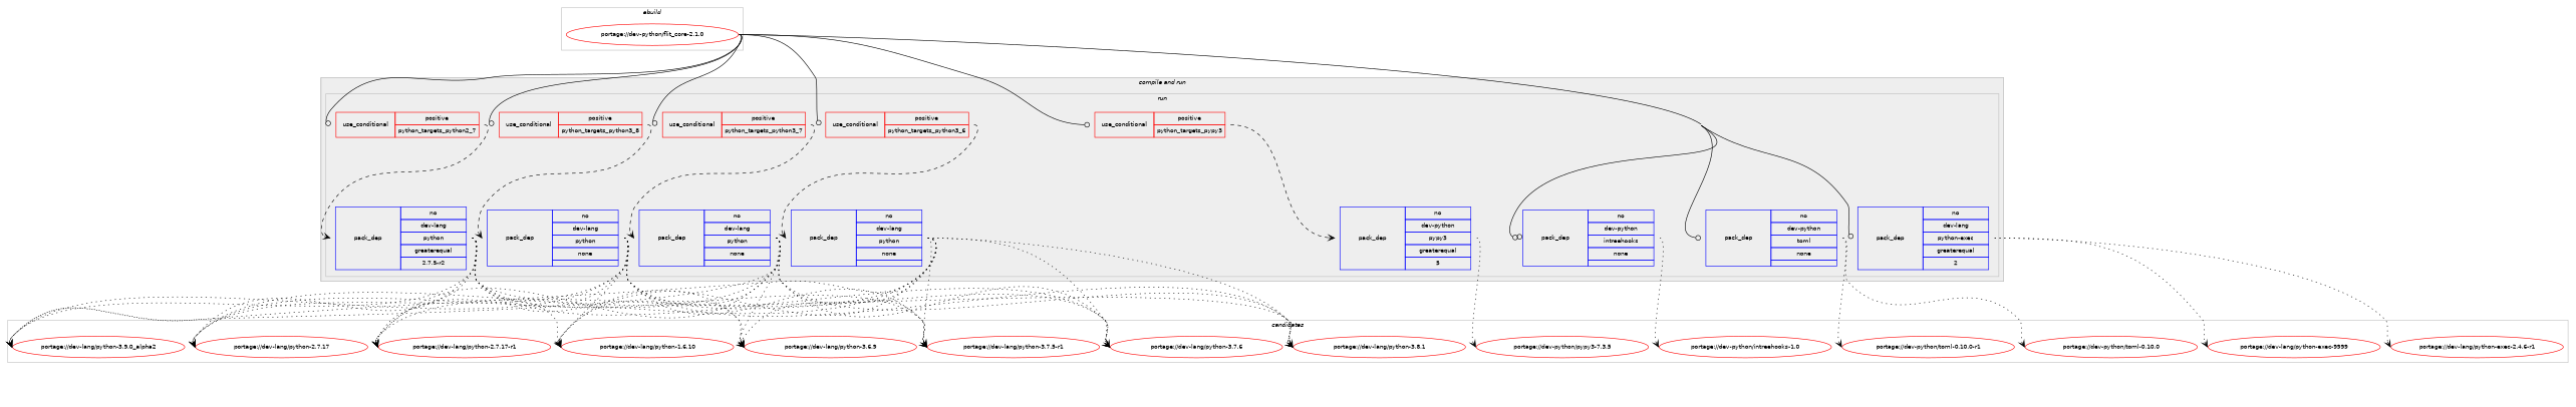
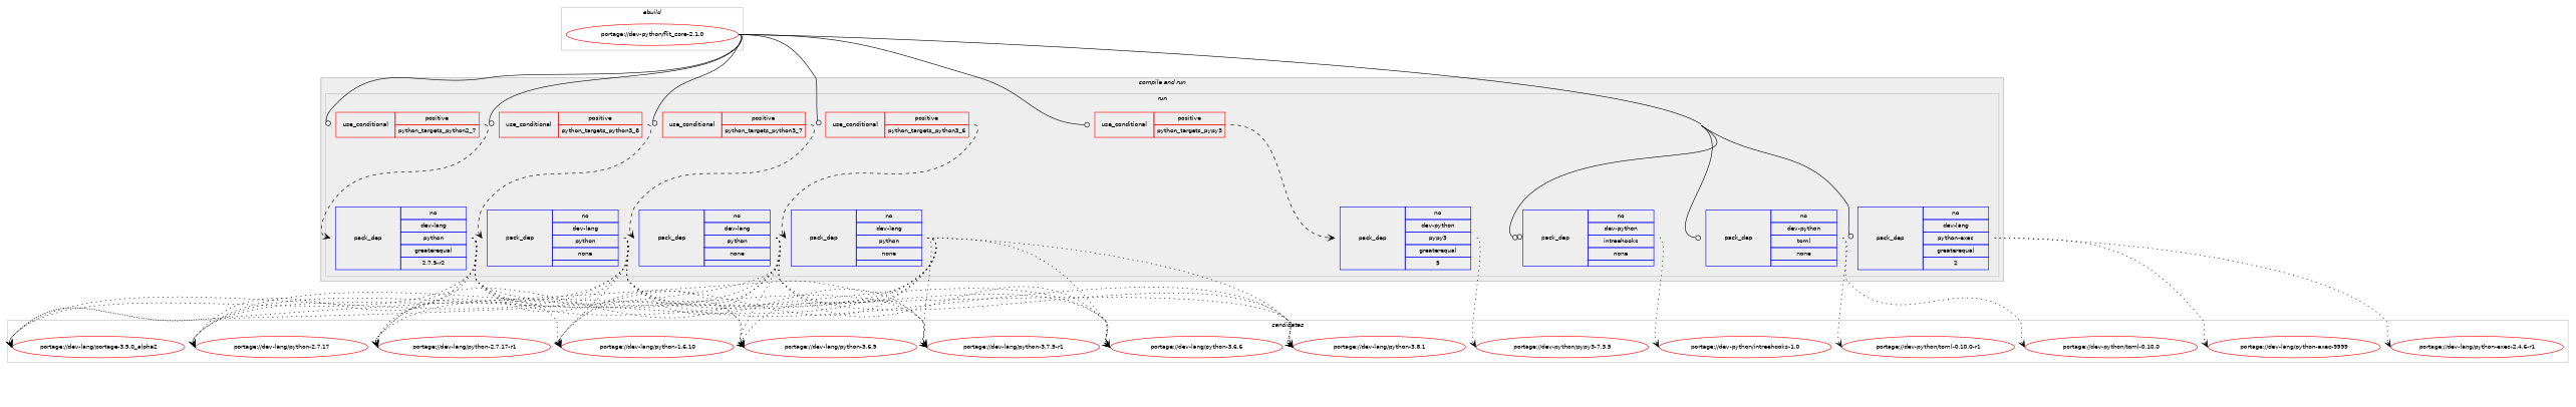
  digraph {
    compound=true
    concentrate=true
    fontname=Helvetica
    fontsize=10
    newrank=true
    rankdir=TB
    ranksep=1.5
    node [color=red fontname=Helvetica fontsize=10]
    edge [arrowhead=vee headport=w style=dotted tailport=e weight=100]
    n1 [label="portage://dev-python/flit_core-2.1.0" width=4]
    n2 [color=blue label=<<TABLE BORDER="0" CELLBORDER="1" CELLSPACING="0" CELLPADDING="4" WIDTH="220"><TR><TD ROWSPAN="6" CELLPADDING="30">pack_dep</TD></TR><TR><TD WIDTH="110">no</TD></TR><TR><TD>dev-python</TD></TR><TR><TD>pypy3</TD></TR><TR><TD>greaterequal</TD></TR><TR><TD>5</TD></TR></TABLE>> shape=none]
    n3 [label=<<TABLE BORDER="0" CELLBORDER="1" CELLSPACING="0" CELLPADDING="4"><TR><TD ROWSPAN="3" CELLPADDING="10">use_conditional</TD></TR><TR><TD>positive</TD></TR><TR><TD>python_targets_pypy3</TD></TR></TABLE>> shape=none]
    n4 [color=blue label=<<TABLE BORDER="0" CELLBORDER="1" CELLSPACING="0" CELLPADDING="4" WIDTH="220"><TR><TD ROWSPAN="6" CELLPADDING="30">pack_dep</TD></TR><TR><TD WIDTH="110">no</TD></TR><TR><TD>dev-lang</TD></TR><TR><TD>python</TD></TR><TR><TD>greaterequal</TD></TR><TR><TD>2.7.5-r2</TD></TR></TABLE>> shape=none]
    n5 [label=<<TABLE BORDER="0" CELLBORDER="1" CELLSPACING="0" CELLPADDING="4"><TR><TD ROWSPAN="3" CELLPADDING="10">use_conditional</TD></TR><TR><TD>positive</TD></TR><TR><TD>python_targets_python2_7</TD></TR></TABLE>> shape=none]
    n6 [color=blue label=<<TABLE BORDER="0" CELLBORDER="1" CELLSPACING="0" CELLPADDING="4" WIDTH="220"><TR><TD ROWSPAN="6" CELLPADDING="30">pack_dep</TD></TR><TR><TD WIDTH="110">no</TD></TR><TR><TD>dev-lang</TD></TR><TR><TD>python</TD></TR><TR><TD>none</TD></TR><TR><TD></TD></TR></TABLE>> shape=none]
    n7 [label=<<TABLE BORDER="0" CELLBORDER="1" CELLSPACING="0" CELLPADDING="4"><TR><TD ROWSPAN="3" CELLPADDING="10">use_conditional</TD></TR><TR><TD>positive</TD></TR><TR><TD>python_targets_python3_6</TD></TR></TABLE>> shape=none]
    n8 [color=blue label=<<TABLE BORDER="0" CELLBORDER="1" CELLSPACING="0" CELLPADDING="4" WIDTH="220"><TR><TD ROWSPAN="6" CELLPADDING="30">pack_dep</TD></TR><TR><TD WIDTH="110">no</TD></TR><TR><TD>dev-lang</TD></TR><TR><TD>python</TD></TR><TR><TD>none</TD></TR><TR><TD></TD></TR></TABLE>> shape=none]
    n9 [label=<<TABLE BORDER="0" CELLBORDER="1" CELLSPACING="0" CELLPADDING="4"><TR><TD ROWSPAN="3" CELLPADDING="10">use_conditional</TD></TR><TR><TD>positive</TD></TR><TR><TD>python_targets_python3_7</TD></TR></TABLE>> shape=none]
    n10 [color=blue label=<<TABLE BORDER="0" CELLBORDER="1" CELLSPACING="0" CELLPADDING="4" WIDTH="220"><TR><TD ROWSPAN="6" CELLPADDING="30">pack_dep</TD></TR><TR><TD WIDTH="110">no</TD></TR><TR><TD>dev-lang</TD></TR><TR><TD>python</TD></TR><TR><TD>none</TD></TR><TR><TD></TD></TR></TABLE>> shape=none]
    n11 [label=<<TABLE BORDER="0" CELLBORDER="1" CELLSPACING="0" CELLPADDING="4"><TR><TD ROWSPAN="3" CELLPADDING="10">use_conditional</TD></TR><TR><TD>positive</TD></TR><TR><TD>python_targets_python3_8</TD></TR></TABLE>> shape=none]
    n12 [color=blue label=<<TABLE BORDER="0" CELLBORDER="1" CELLSPACING="0" CELLPADDING="4" WIDTH="220"><TR><TD ROWSPAN="6" CELLPADDING="30">pack_dep</TD></TR><TR><TD WIDTH="110">no</TD></TR><TR><TD>dev-lang</TD></TR><TR><TD>python-exec</TD></TR><TR><TD>greaterequal</TD></TR><TR><TD>2</TD></TR></TABLE>> shape=none]
    n13 [color=blue label=<<TABLE BORDER="0" CELLBORDER="1" CELLSPACING="0" CELLPADDING="4" WIDTH="220"><TR><TD ROWSPAN="6" CELLPADDING="30">pack_dep</TD></TR><TR><TD WIDTH="110">no</TD></TR><TR><TD>dev-python</TD></TR><TR><TD>intreehooks</TD></TR><TR><TD>none</TD></TR><TR><TD></TD></TR></TABLE>> shape=none]
    n14 [color=blue label=<<TABLE BORDER="0" CELLBORDER="1" CELLSPACING="0" CELLPADDING="4" WIDTH="220"><TR><TD ROWSPAN="6" CELLPADDING="30">pack_dep</TD></TR><TR><TD WIDTH="110">no</TD></TR><TR><TD>dev-python</TD></TR><TR><TD>toml</TD></TR><TR><TD>none</TD></TR><TR><TD></TD></TR></TABLE>> shape=none]
    n15 [label="portage://dev-python/pypy3-7.3.5" width=4]
-   n16 [label="portage://dev-lang/python-3.9.0_alpha2" width=4]
+   n16 [label="portage://dev-lang/portage-3.9.0_alpha2" width=4]
    n17 [label="portage://dev-lang/python-3.8.1" width=4]
-   n18 [label="portage://dev-lang/python-3.7.6" width=4]
+   n18 [label="portage://dev-lang/python-3.6.6" width=4]
    n19 [label="portage://dev-lang/python-3.7.5-r1" width=4]
    n20 [label="portage://dev-lang/python-3.6.9" width=4]
    n21 [label="portage://dev-lang/python-1.6.10" width=4]
    n22 [label="portage://dev-lang/python-2.7.17-r1" width=4]
    n23 [label="portage://dev-lang/python-2.7.17" width=4]
    n24 [label="portage://dev-lang/python-exec-9999" width=4]
    n25 [label="portage://dev-lang/python-exec-2.4.6-r1" width=4]
    n26 [label="portage://dev-python/intreehooks-1.0" width=4]
    n27 [label="portage://dev-python/toml-0.10.0-r1" width=4]
    n28 [label="portage://dev-python/toml-0.10.0" width=4]
    subgraph cluster_1 {
      color=gray
      label=<<i>ebuild</i>>
      n1
    }
    subgraph cluster_2 {
      color=gray
      label=<<i>dependencies</i>>
      subgraph cluster_3 {
        color=gray
        fillcolor="#eeeeee"
        label=<<i>compile</i>>
        style=filled
      }
      subgraph cluster_4 {
        color=gray
        fillcolor="#eeeeee"
        label=<<i>compile and run</i>>
        style=filled
      }
      subgraph cluster_5 {
        color=gray
        fillcolor="#eeeeee"
        label=<<i>run</i>>
        style=filled
        subgraph sub_6 {
          color=gray
          fillcolor="#eeeeee"
          label=<<i>run</i>>
          style=filled
          n3
          subgraph sub_7 {
            color=gray
            fillcolor="#eeeeee"
            label=<<i>run</i>>
            style=filled
            n2
          }
        }
        subgraph sub_8 {
          color=gray
          fillcolor="#eeeeee"
          label=<<i>run</i>>
          style=filled
          n5
          subgraph sub_9 {
            color=gray
            fillcolor="#eeeeee"
            label=<<i>run</i>>
            style=filled
            n4
          }
        }
        subgraph sub_10 {
          color=gray
          fillcolor="#eeeeee"
          label=<<i>run</i>>
          style=filled
          n7
          subgraph sub_11 {
            color=gray
            fillcolor="#eeeeee"
            label=<<i>run</i>>
            style=filled
            n6
          }
        }
        subgraph sub_12 {
          color=gray
          fillcolor="#eeeeee"
          label=<<i>run</i>>
          style=filled
          n9
          subgraph sub_13 {
            color=gray
            fillcolor="#eeeeee"
            label=<<i>run</i>>
            style=filled
            n8
          }
        }
        subgraph sub_14 {
          color=gray
          fillcolor="#eeeeee"
          label=<<i>run</i>>
          style=filled
          n11
          subgraph sub_15 {
            color=gray
            fillcolor="#eeeeee"
            label=<<i>run</i>>
            style=filled
            n10
          }
        }
        subgraph sub_16 {
          color=gray
          fillcolor="#eeeeee"
          label=<<i>run</i>>
          style=filled
          n12
        }
        subgraph sub_17 {
          color=gray
          fillcolor="#eeeeee"
          label=<<i>run</i>>
          style=filled
          n13
        }
        subgraph sub_18 {
          color=gray
          fillcolor="#eeeeee"
          label=<<i>run</i>>
          style=filled
          n14
        }
      }
    }
    subgraph cluster_19 {
      color=gray
      label=<<i>candidates</i>>
      rank=same
      subgraph sub_20 {
        color=black
        label=<<i>candidates</i>>
        nodesep=1
        rank=same
        n15
      }
      subgraph sub_21 {
        color=black
        label=<<i>candidates</i>>
        nodesep=1
        rank=same
        n16
        n17
        n18
        n19
        n20
        n21
        n22
        n23
      }
      subgraph sub_22 {
        color=black
        label=<<i>candidates</i>>
        nodesep=1
        rank=same
        n16
        n17
        n18
        n19
        n20
        n21
        n22
        n23
      }
      subgraph sub_23 {
        color=black
        label=<<i>candidates</i>>
        nodesep=1
        rank=same
        n16
        n17
        n18
        n19
        n20
        n21
        n22
        n23
      }
      subgraph sub_24 {
        color=black
        label=<<i>candidates</i>>
        nodesep=1
        rank=same
        n16
        n17
        n18
        n19
        n20
        n21
        n22
        n23
      }
      subgraph sub_25 {
        color=black
        label=<<i>candidates</i>>
        nodesep=1
        rank=same
        n24
        n25
      }
      subgraph sub_26 {
        color=black
        label=<<i>candidates</i>>
        nodesep=1
        rank=same
        n26
      }
      subgraph sub_27 {
        color=black
        label=<<i>candidates</i>>
        nodesep=1
        rank=same
        n27
        n28
      }
    }
    n1 -> n3 [arrowhead=odot style=solid weight=20]
    n1 -> n5 [arrowhead=odot style=solid weight=20]
    n1 -> n7 [arrowhead=odot style=solid weight=20]
    n1 -> n9 [arrowhead=odot style=solid weight=20]
    n1 -> n11 [arrowhead=odot style=solid weight=20]
    n1 -> n12 [arrowhead=odot style=solid weight=20]
    n1 -> n13 [arrowhead=odot style=solid weight=20]
    n1 -> n14 [arrowhead=odot style=solid weight=20]
    n2 -> n15
    n3 -> n2 [style=dashed weight=20]
    n4 -> n16
    n4 -> n17
    n4 -> n18
    n4 -> n19
    n4 -> n20
    n4 -> n21
    n4 -> n22
    n4 -> n23
    n5 -> n4 [style=dashed weight=20]
    n6 -> n16
    n6 -> n17
    n6 -> n18
    n6 -> n19
    n6 -> n20
    n6 -> n21
    n6 -> n22
    n6 -> n23
    n7 -> n6 [style=dashed weight=20]
    n8 -> n16
    n8 -> n17
    n8 -> n18
    n8 -> n19
    n8 -> n20
    n8 -> n21
    n8 -> n22
    n8 -> n23
    n9 -> n8 [style=dashed weight=20]
    n10 -> n16
    n10 -> n17
    n10 -> n18
    n10 -> n19
    n10 -> n20
    n10 -> n21
    n10 -> n22
    n10 -> n23
    n11 -> n10 [style=dashed weight=20]
    n12 -> n24
    n12 -> n25
    n13 -> n26
    n14 -> n27
    n14 -> n28
  }
